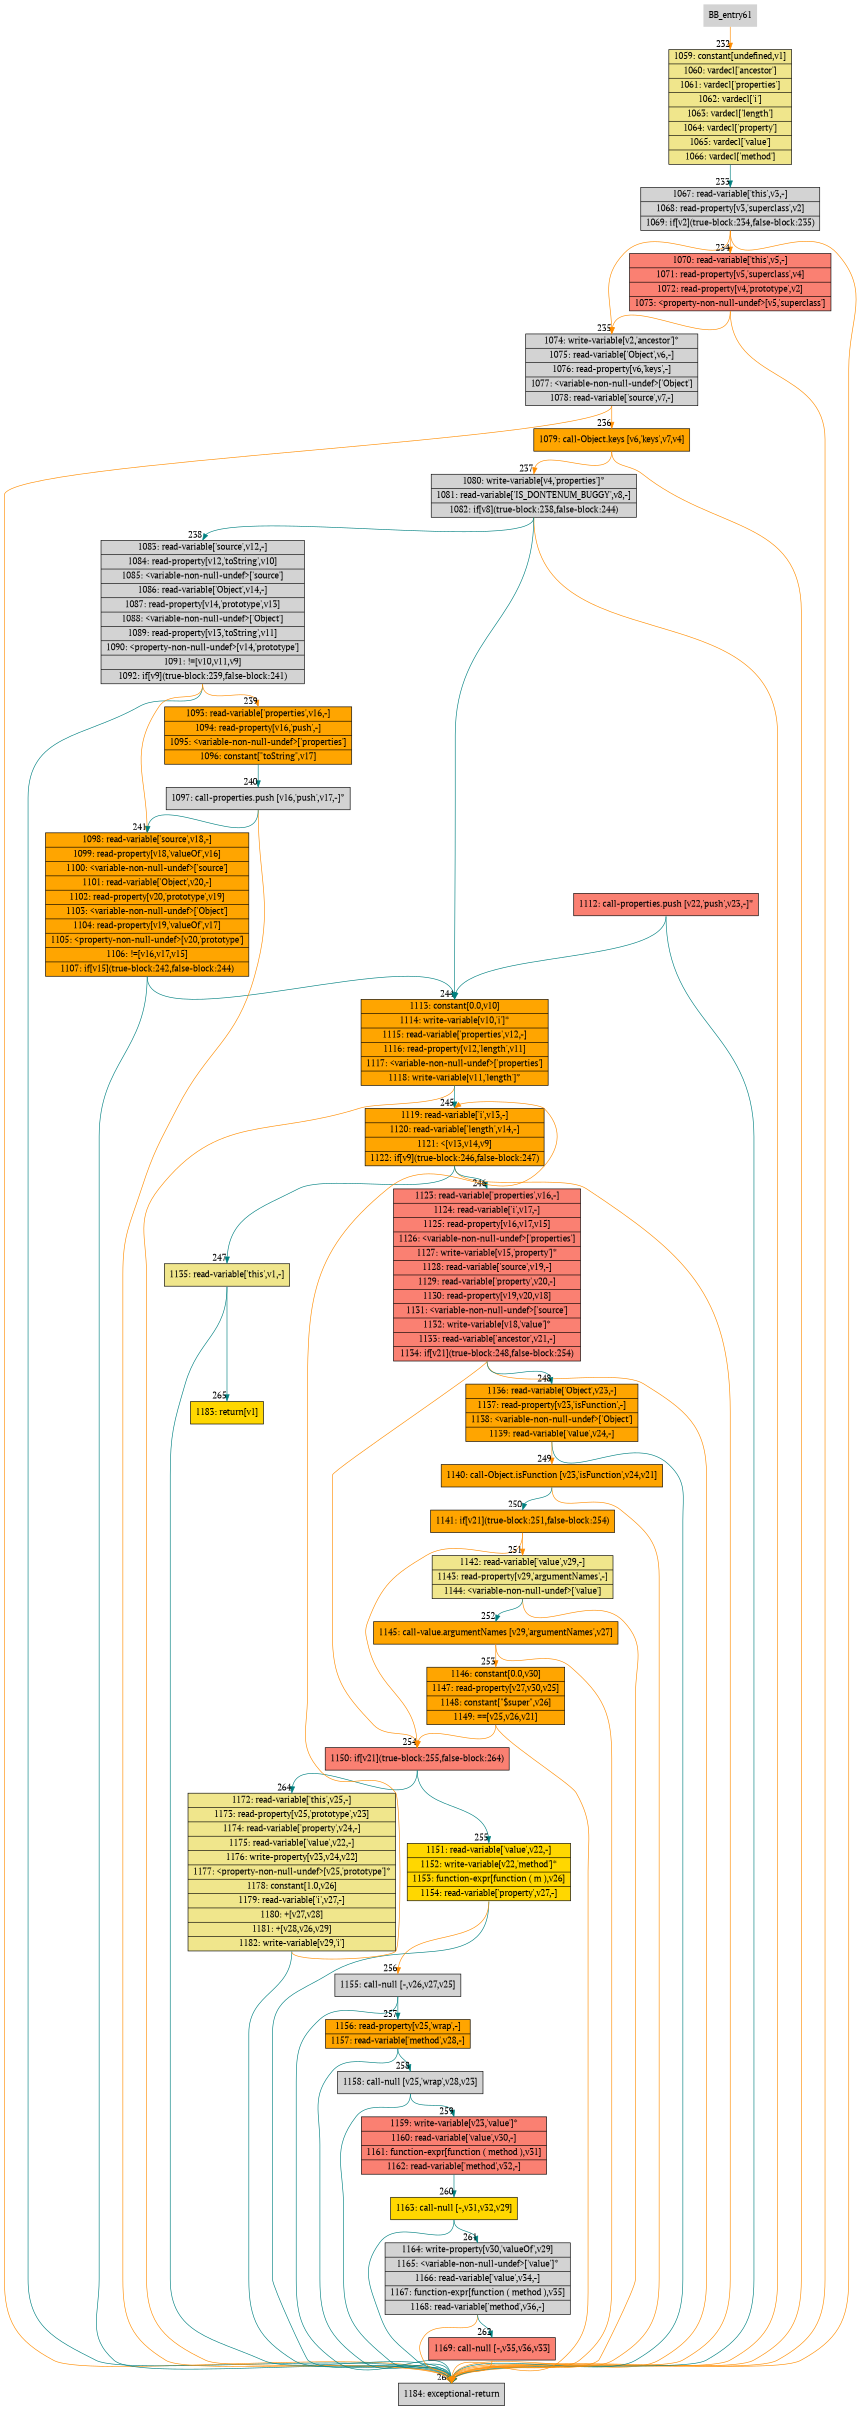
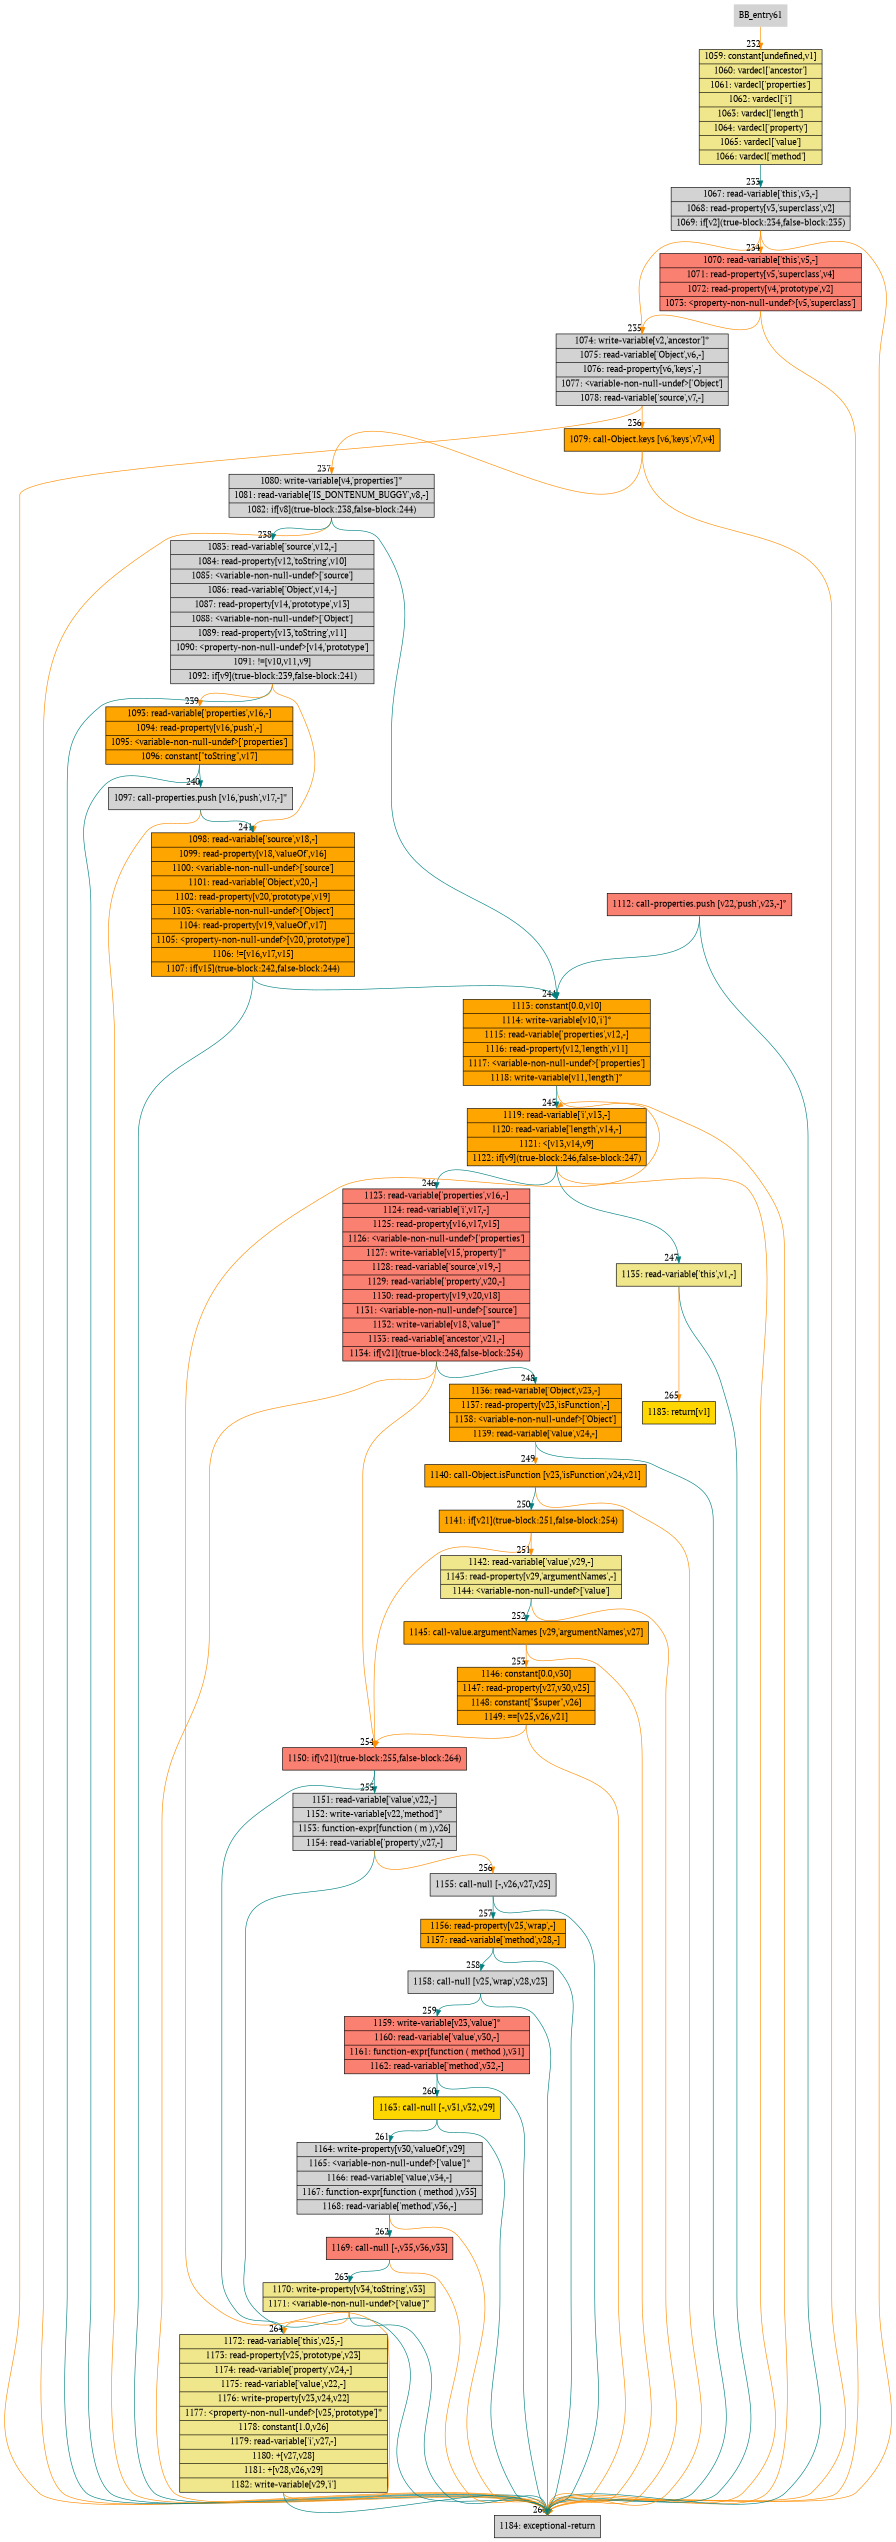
  digraph {
    fontname="PT Serif"
    rankdir=TD
    node [fillcolor=lightgrey fontname="PT Serif" shape=record style=filled]
    edge [color=teal fontname="PT Serif" headport=n tailport=s]
    n1 [label=BB_entry61 shape=none]
    n2 [fillcolor=khaki label="{1059: constant[undefined,v1]|1060: vardecl['ancestor']|1061: vardecl['properties']|1062: vardecl['i']|1063: vardecl['length']|1064: vardecl['property']|1065: vardecl['value']|1066: vardecl['method']}"]
    n3 [label="{1067: read-variable['this',v3,-]|1068: read-property[v3,'superclass',v2]|1069: if[v2](true-block:234,false-block:235)}"]
    n4 [label="{1074: write-variable[v2,'ancestor']*|1075: read-variable['Object',v6,-]|1076: read-property[v6,'keys',-]|1077: \<variable-non-null-undef\>['Object']|1078: read-variable['source',v7,-]}"]
    n5 [fillcolor=salmon label="{1070: read-variable['this',v5,-]|1071: read-property[v5,'superclass',v4]|1072: read-property[v4,'prototype',v2]|1073: \<property-non-null-undef\>[v5,'superclass']}"]
    n6 [label="{1184: exceptional-return}"]
    n7 [fillcolor=orange label="{1079: call-Object.keys [v6,'keys',v7,v4]}"]
    n8 [label="{1080: write-variable[v4,'properties']*|1081: read-variable['IS_DONTENUM_BUGGY',v8,-]|1082: if[v8](true-block:238,false-block:244)}"]
    n9 [label="{1083: read-variable['source',v12,-]|1084: read-property[v12,'toString',v10]|1085: \<variable-non-null-undef\>['source']|1086: read-variable['Object',v14,-]|1087: read-property[v14,'prototype',v13]|1088: \<variable-non-null-undef\>['Object']|1089: read-property[v13,'toString',v11]|1090: \<property-non-null-undef\>[v14,'prototype']|1091: !=[v10,v11,v9]|1092: if[v9](true-block:239,false-block:241)}"]
    n10 [fillcolor=orange label="{1113: constant[0.0,v10]|1114: write-variable[v10,'i']*|1115: read-variable['properties',v12,-]|1116: read-property[v12,'length',v11]|1117: \<variable-non-null-undef\>['properties']|1118: write-variable[v11,'length']*}"]
    n11 [fillcolor=orange label="{1093: read-variable['properties',v16,-]|1094: read-property[v16,'push',-]|1095: \<variable-non-null-undef\>['properties']|1096: constant[\"toString\",v17]}"]
    n12 [fillcolor=orange label="{1098: read-variable['source',v18,-]|1099: read-property[v18,'valueOf',v16]|1100: \<variable-non-null-undef\>['source']|1101: read-variable['Object',v20,-]|1102: read-property[v20,'prototype',v19]|1103: \<variable-non-null-undef\>['Object']|1104: read-property[v19,'valueOf',v17]|1105: \<property-non-null-undef\>[v20,'prototype']|1106: !=[v16,v17,v15]|1107: if[v15](true-block:242,false-block:244)}"]
    n13 [fillcolor=orange label="{1119: read-variable['i',v13,-]|1120: read-variable['length',v14,-]|1121: \<[v13,v14,v9]|1122: if[v9](true-block:246,false-block:247)}"]
    n14 [label="{1097: call-properties.push [v16,'push',v17,-]*}"]
    n15 [fillcolor=salmon label="{1123: read-variable['properties',v16,-]|1124: read-variable['i',v17,-]|1125: read-property[v16,v17,v15]|1126: \<variable-non-null-undef\>['properties']|1127: write-variable[v15,'property']*|1128: read-variable['source',v19,-]|1129: read-variable['property',v20,-]|1130: read-property[v19,v20,v18]|1131: \<variable-non-null-undef\>['source']|1132: write-variable[v18,'value']*|1133: read-variable['ancestor',v21,-]|1134: if[v21](true-block:248,false-block:254)}"]
    n16 [fillcolor=khaki label="{1135: read-variable['this',v1,-]}"]
    n17 [fillcolor=salmon label="{1112: call-properties.push [v22,'push',v23,-]*}"]
    n18 [fillcolor=salmon label="{1150: if[v21](true-block:255,false-block:264)}"]
    n19 [fillcolor=orange label="{1136: read-variable['Object',v23,-]|1137: read-property[v23,'isFunction',-]|1138: \<variable-non-null-undef\>['Object']|1139: read-variable['value',v24,-]}"]
    n20 [fillcolor=gold label="{1183: return[v1]}"]
-   n21 [fillcolor=gold label="{1151: read-variable['value',v22,-]|1152: write-variable[v22,'method']*|1153: function-expr[function ( m ),v26]|1154: read-variable['property',v27,-]}"]
+   n21 [label="{1151: read-variable['value',v22,-]|1152: write-variable[v22,'method']*|1153: function-expr[function ( m ),v26]|1154: read-variable['property',v27,-]}"]
    n22 [fillcolor=khaki label="{1172: read-variable['this',v25,-]|1173: read-property[v25,'prototype',v23]|1174: read-variable['property',v24,-]|1175: read-variable['value',v22,-]|1176: write-property[v23,v24,v22]|1177: \<property-non-null-undef\>[v25,'prototype']*|1178: constant[1.0,v26]|1179: read-variable['i',v27,-]|1180: +[v27,v28]|1181: +[v28,v26,v29]|1182: write-variable[v29,'i']}"]
    n23 [fillcolor=orange label="{1140: call-Object.isFunction [v23,'isFunction',v24,v21]}"]
    n24 [label="{1155: call-null [-,v26,v27,v25]}"]
    n25 [fillcolor=orange label="{1141: if[v21](true-block:251,false-block:254)}"]
    n26 [fillcolor=khaki label="{1142: read-variable['value',v29,-]|1143: read-property[v29,'argumentNames',-]|1144: \<variable-non-null-undef\>['value']}"]
    n27 [fillcolor=orange label="{1145: call-value.argumentNames [v29,'argumentNames',v27]}"]
    n28 [fillcolor=orange label="{1146: constant[0.0,v30]|1147: read-property[v27,v30,v25]|1148: constant[\"$super\",v26]|1149: ==[v25,v26,v21]}"]
    n29 [fillcolor=orange label="{1156: read-property[v25,'wrap',-]|1157: read-variable['method',v28,-]}"]
    n30 [label="{1158: call-null [v25,'wrap',v28,v23]}"]
    n31 [fillcolor=salmon label="{1159: write-variable[v23,'value']*|1160: read-variable['value',v30,-]|1161: function-expr[function ( method ),v31]|1162: read-variable['method',v32,-]}"]
    n32 [fillcolor=gold label="{1163: call-null [-,v31,v32,v29]}"]
    n33 [label="{1164: write-property[v30,'valueOf',v29]|1165: \<variable-non-null-undef\>['value']*|1166: read-variable['value',v34,-]|1167: function-expr[function ( method ),v35]|1168: read-variable['method',v36,-]}"]
    n34 [fillcolor=salmon label="{1169: call-null [-,v35,v36,v33]}"]
+   n35 [fillcolor=khaki label="{1170: write-property[v34,'toString',v33]|1171: \<variable-non-null-undef\>['value']*}"]
    n1 -> n2 [color=darkorange headlabel="    232"]
    n2 -> n3 [headlabel="      233"]
    n3 -> n4 [color=darkorange headlabel="      235"]
    n3 -> n5 [color=darkorange headlabel="      234"]
    n3 -> n6 [color=darkorange headlabel="      266"]
    n4 -> n6 [color=darkorange]
    n4 -> n7 [color=darkorange headlabel="      236"]
    n5 -> n4 [color=darkorange]
    n5 -> n6 [color=darkorange]
    n7 -> n6 [color=darkorange]
    n7 -> n8 [color=darkorange headlabel="      237"]
    n8 -> n6 [color=darkorange]
    n8 -> n9 [headlabel="      238"]
    n8 -> n10 [headlabel="      244"]
    n9 -> n6
    n9 -> n11 [color=darkorange headlabel="      239"]
    n9 -> n12 [color=darkorange headlabel="      241"]
    n10 -> n6 [color=darkorange]
    n10 -> n13 [headlabel="      245"]
+   n11 -> n6
    n11 -> n14 [headlabel="      240"]
    n12 -> n6
    n12 -> n10
    n13 -> n6 [color=darkorange]
    n13 -> n15 [headlabel="      246"]
    n13 -> n16 [headlabel="      247"]
    n14 -> n6 [color=darkorange]
    n14 -> n12
    n15 -> n6 [color=darkorange]
    n15 -> n18 [color=darkorange headlabel="      254"]
    n15 -> n19 [headlabel="      248"]
    n16 -> n6
-   n16 -> n20 [headlabel="      265"]
+   n16 -> n20 [color=darkorange headlabel="      265"]
    n17 -> n6
    n17 -> n10
    n18 -> n21 [headlabel="      255"]
    n18 -> n22 [headlabel="      264"]
    n19 -> n6
    n19 -> n23 [color=darkorange headlabel="      249"]
    n21 -> n6
    n21 -> n24 [color=darkorange headlabel="      256"]
    n22 -> n6
    n22 -> n13 [color=darkorange]
    n23 -> n6 [color=darkorange]
    n23 -> n25 [headlabel="      250"]
    n24 -> n6
    n24 -> n29 [headlabel="      257"]
    n25 -> n18 [color=darkorange]
    n25 -> n26 [color=darkorange headlabel="      251"]
    n26 -> n6 [color=darkorange]
    n26 -> n27 [headlabel="      252"]
    n27 -> n6 [color=darkorange]
    n27 -> n28 [color=darkorange headlabel="      253"]
    n28 -> n6 [color=darkorange]
    n28 -> n18 [color=darkorange]
    n29 -> n6
    n29 -> n30 [headlabel="      258"]
    n30 -> n6
    n30 -> n31 [headlabel="      259"]
+   n31 -> n6
    n31 -> n32 [headlabel="      260"]
    n32 -> n6
    n32 -> n33 [headlabel="      261"]
    n33 -> n6 [color=darkorange]
    n33 -> n34 [headlabel="      262"]
    n34 -> n6 [color=darkorange]
+   n34 -> n35 [headlabel="      263"]
+   n35 -> n6
+   n35 -> n22 [color=darkorange]
  }
